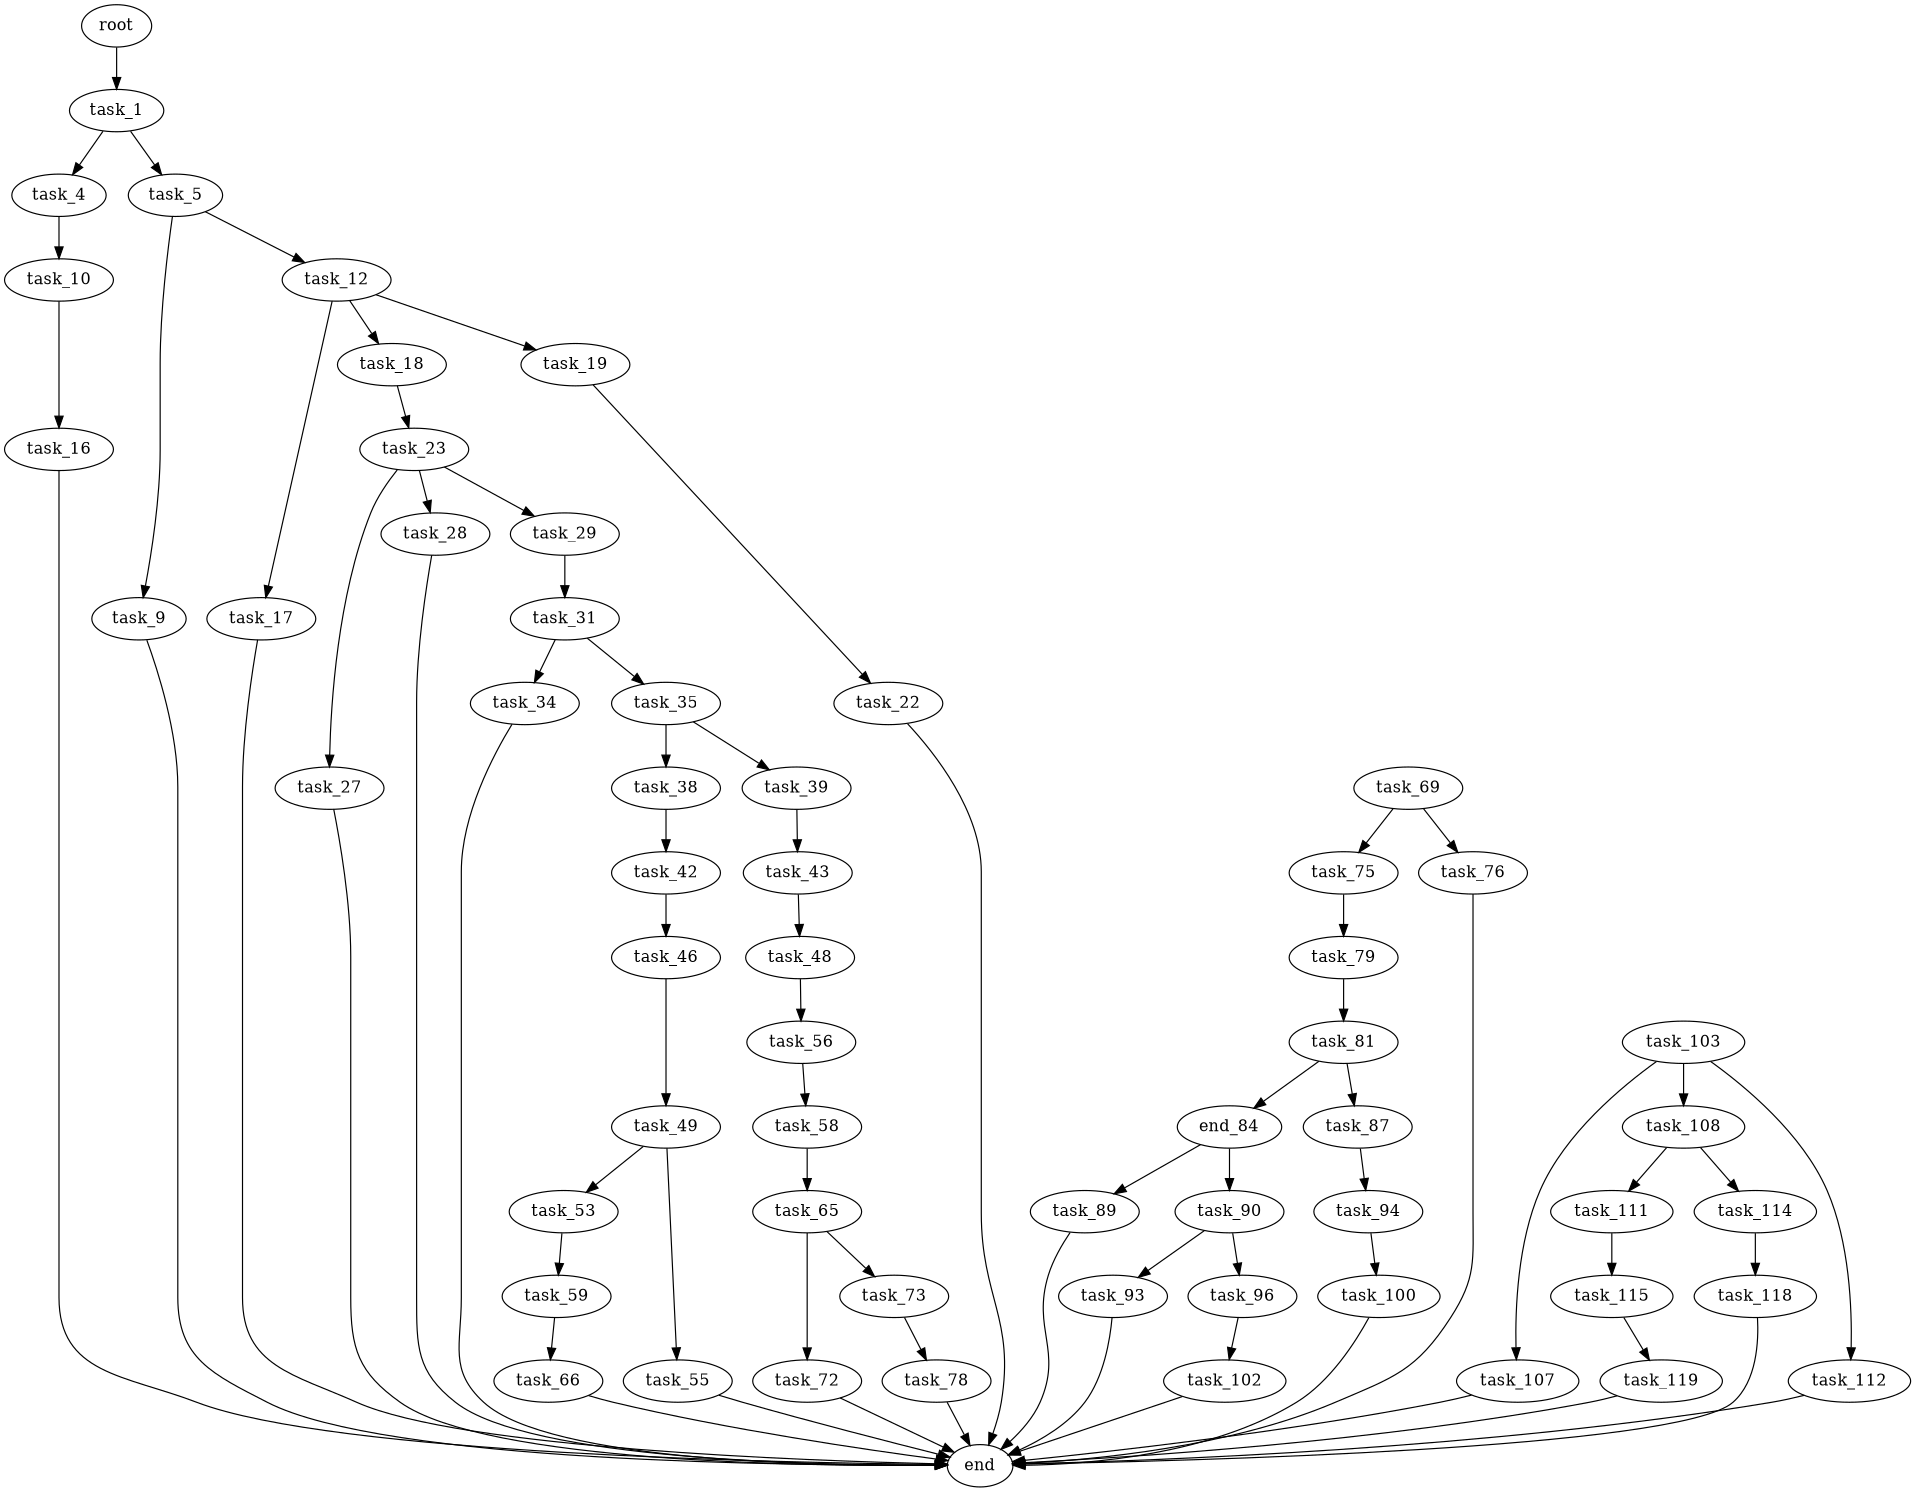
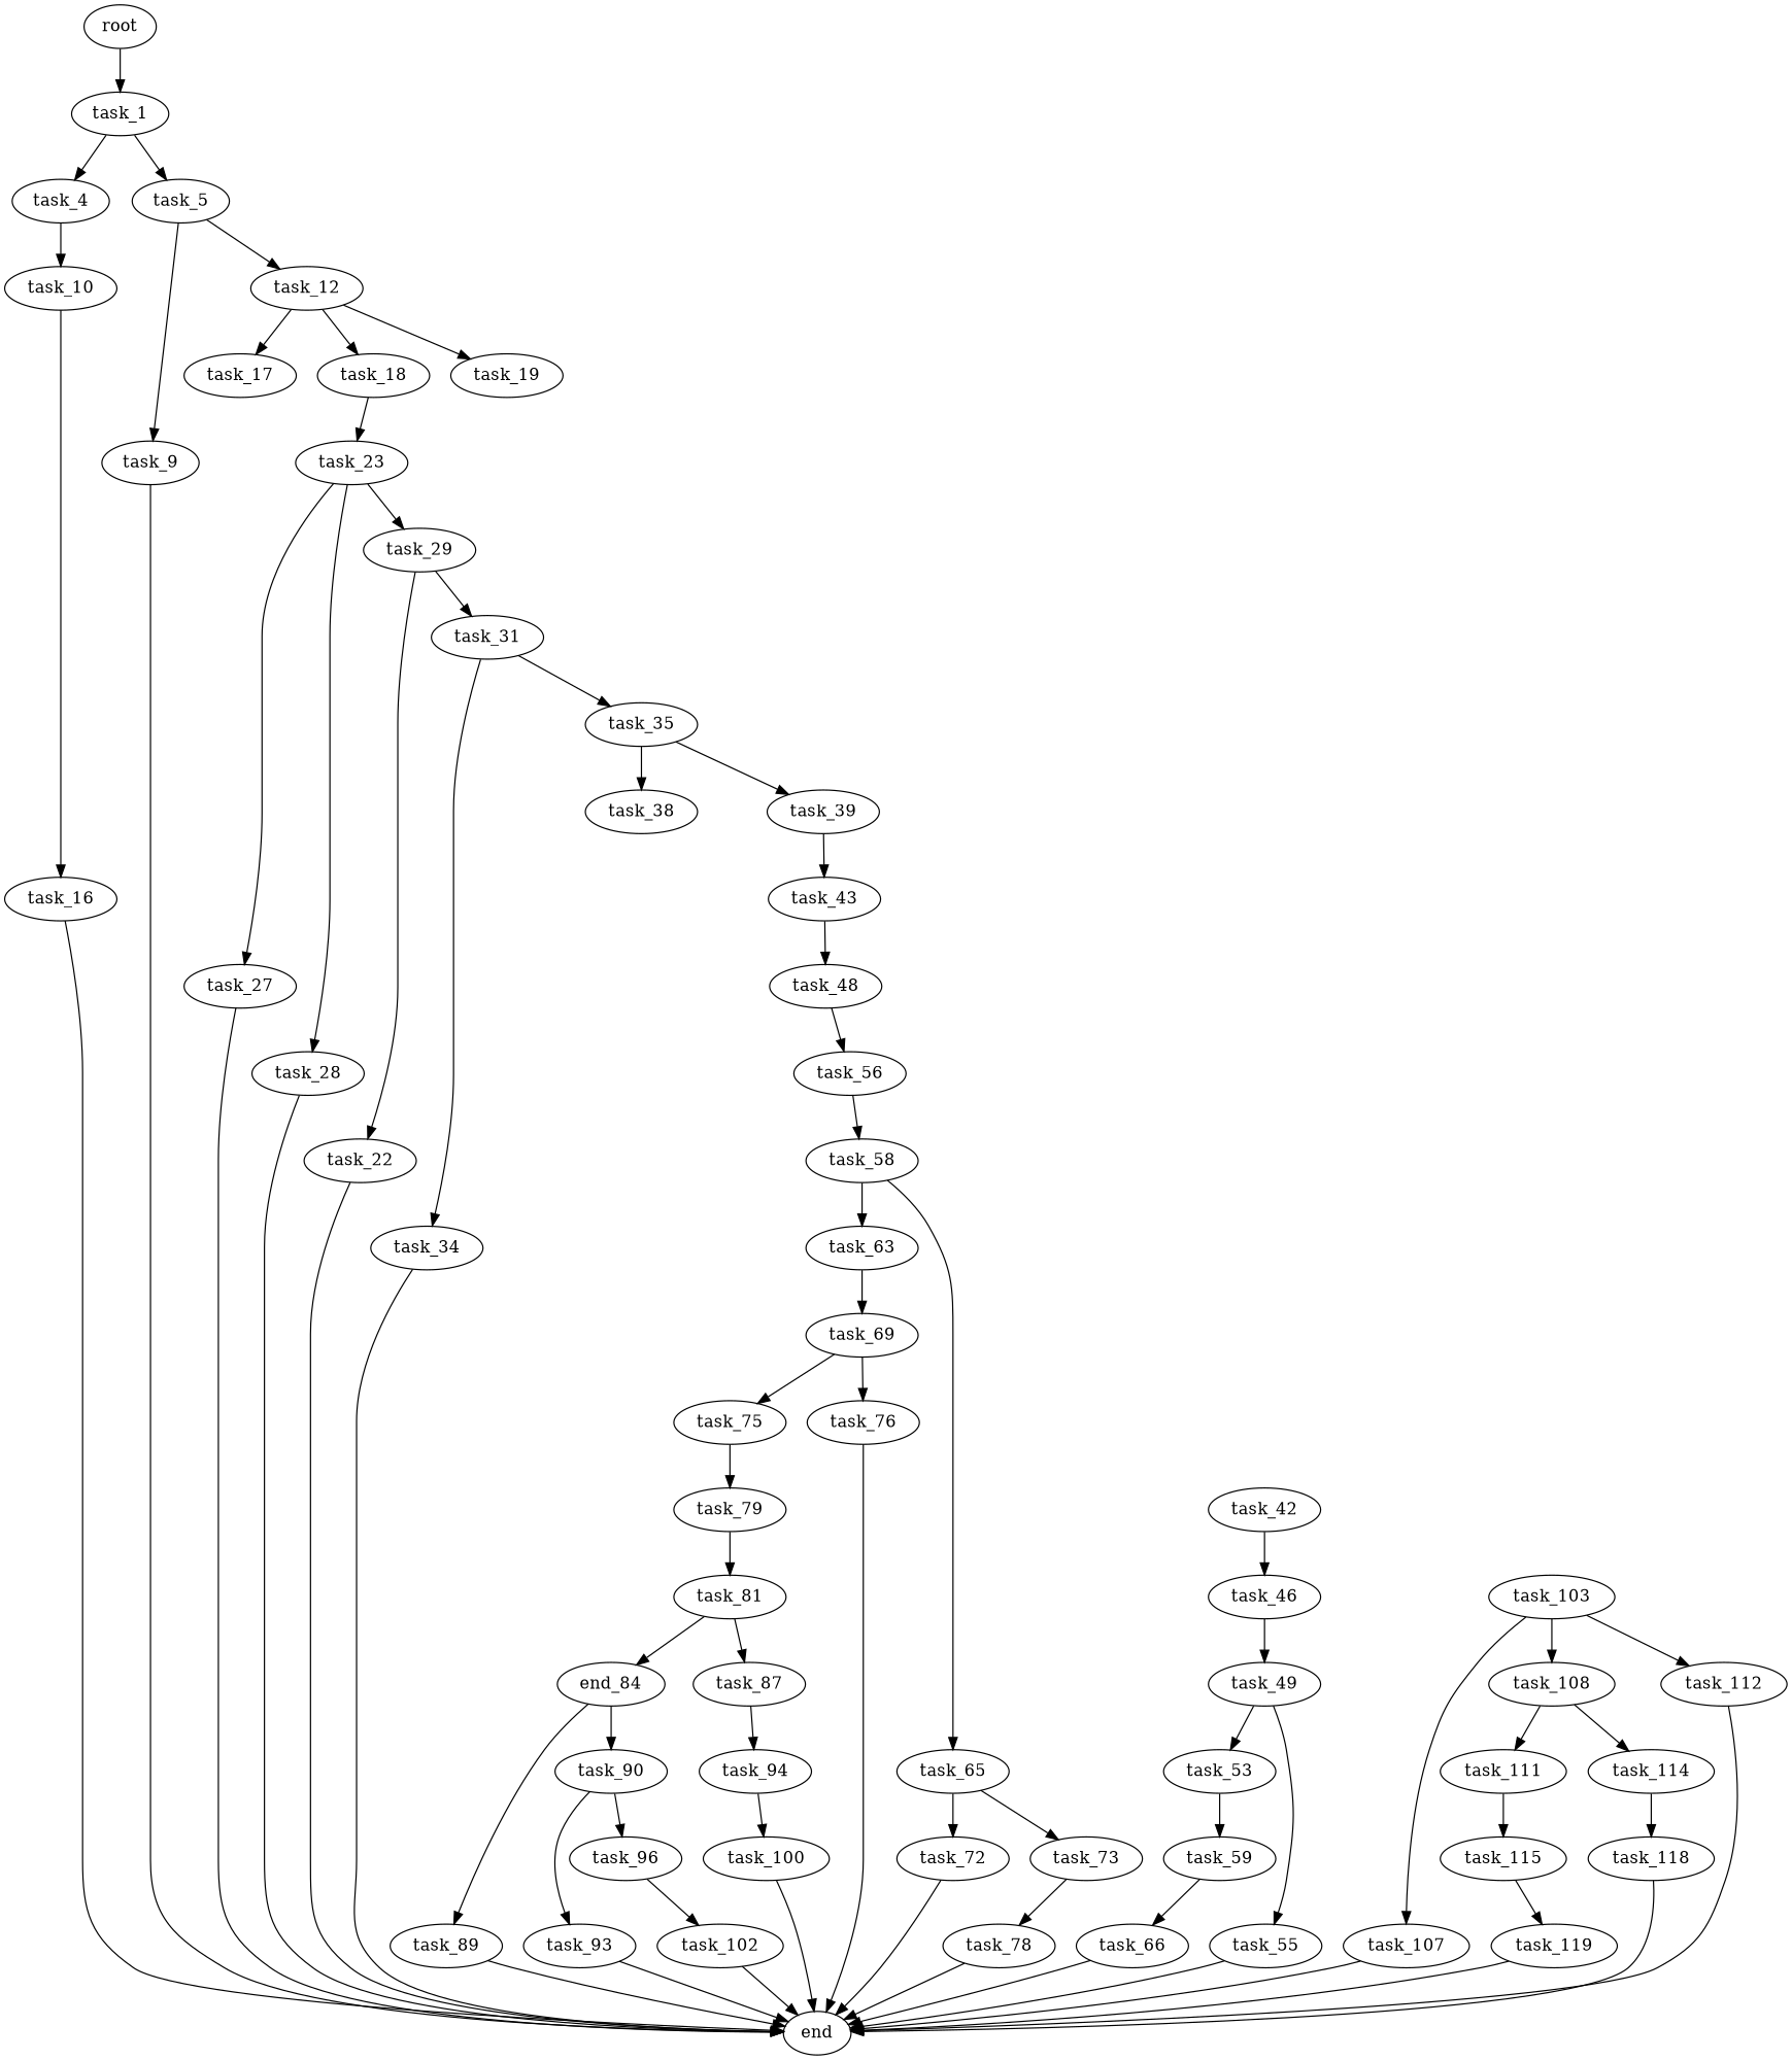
  digraph {
    root
    task_1
    task_4
    task_5
    task_10
    task_9
    task_12
    task_16
    end
    task_17
    task_18
    task_19
    task_23
    task_22
    task_27
    task_28
    task_29
    task_31
    task_34
    task_35
    task_38
    task_39
    task_42
    task_43
    task_46
    task_48
    task_49
    task_56
    task_53
    task_55
    task_58
    task_59
+   task_63
    task_65
    task_66
    task_69
    task_72
    task_73
    task_75
    task_76
    task_78
    task_79
    task_81
    n44 [label=end_84]
    task_87
    task_89
    task_90
    task_94
    task_93
    task_96
    task_100
    task_102
    task_103
    task_107
    task_108
    task_112
    task_111
    task_114
    task_115
    task_118
    task_119
    root -> task_1
    task_1 -> task_4
    task_1 -> task_5
    task_4 -> task_10
    task_5 -> task_9
    task_5 -> task_12
    task_10 -> task_16
    task_9 -> end
    task_12 -> task_17
    task_12 -> task_18
    task_12 -> task_19
    task_16 -> end
-   task_17 -> end
    task_18 -> task_23
-   task_19 -> task_22
+   task_29 -> task_22
    task_23 -> task_27
    task_23 -> task_28
    task_23 -> task_29
    task_22 -> end
    task_27 -> end
    task_28 -> end
    task_29 -> task_31
    task_31 -> task_34
    task_31 -> task_35
    task_34 -> end
    task_35 -> task_38
    task_35 -> task_39
-   task_38 -> task_42
    task_39 -> task_43
    task_42 -> task_46
    task_43 -> task_48
    task_46 -> task_49
    task_48 -> task_56
    task_49 -> task_53
    task_49 -> task_55
    task_56 -> task_58
    task_53 -> task_59
    task_55 -> end
+   task_58 -> task_63
    task_58 -> task_65
    task_59 -> task_66
+   task_63 -> task_69
    task_65 -> task_72
    task_65 -> task_73
    task_66 -> end
    task_69 -> task_75
    task_69 -> task_76
    task_72 -> end
    task_73 -> task_78
    task_75 -> task_79
    task_76 -> end
    task_78 -> end
    task_79 -> task_81
    task_81 -> n44
    task_81 -> task_87
    n44 -> task_89
    n44 -> task_90
    task_87 -> task_94
    task_89 -> end
    task_90 -> task_93
    task_90 -> task_96
    task_94 -> task_100
    task_93 -> end
    task_96 -> task_102
    task_100 -> end
    task_102 -> end
    task_103 -> task_107
    task_103 -> task_108
    task_103 -> task_112
    task_107 -> end
    task_108 -> task_111
    task_108 -> task_114
    task_112 -> end
    task_111 -> task_115
    task_114 -> task_118
    task_115 -> task_119
    task_118 -> end
    task_119 -> end
  }
